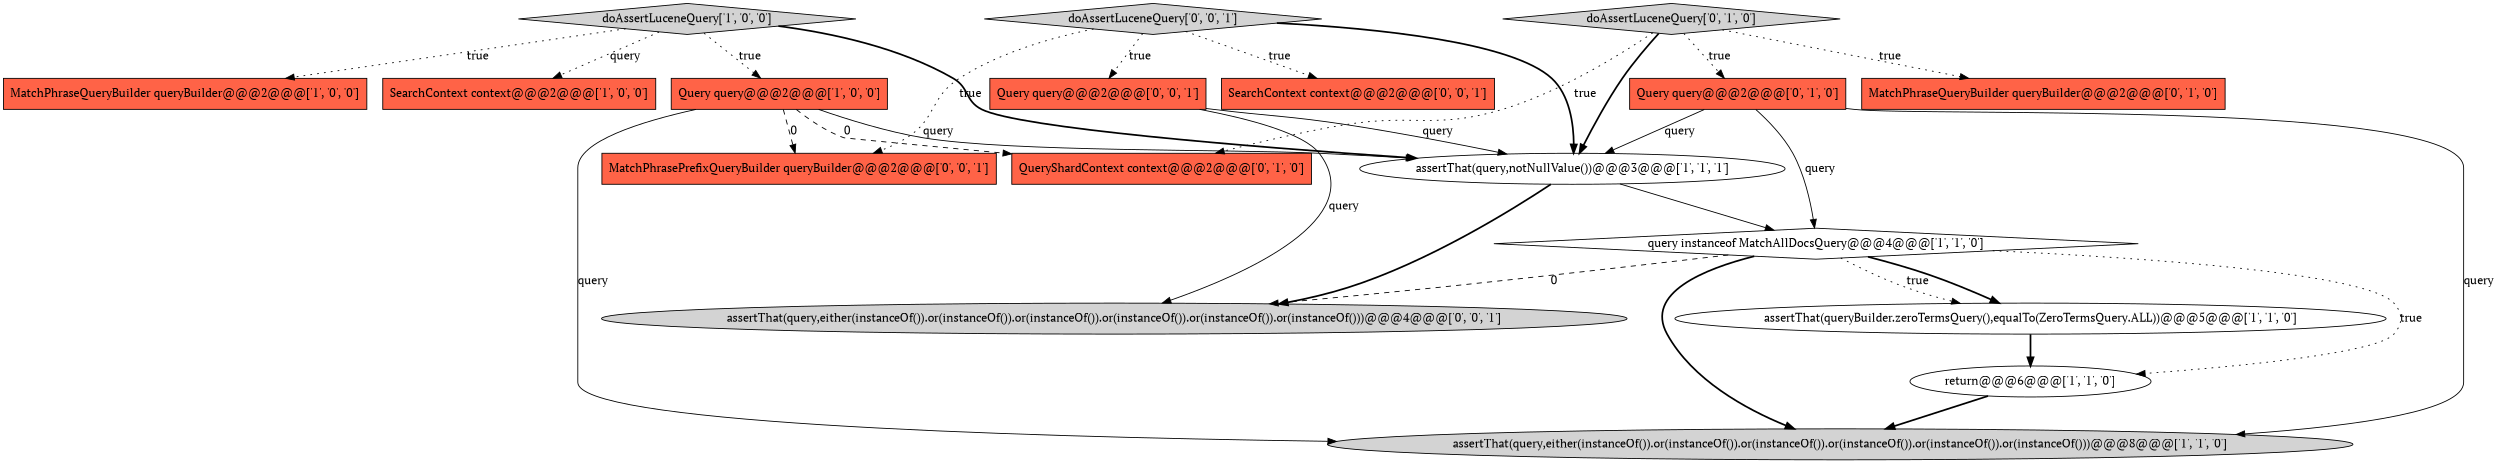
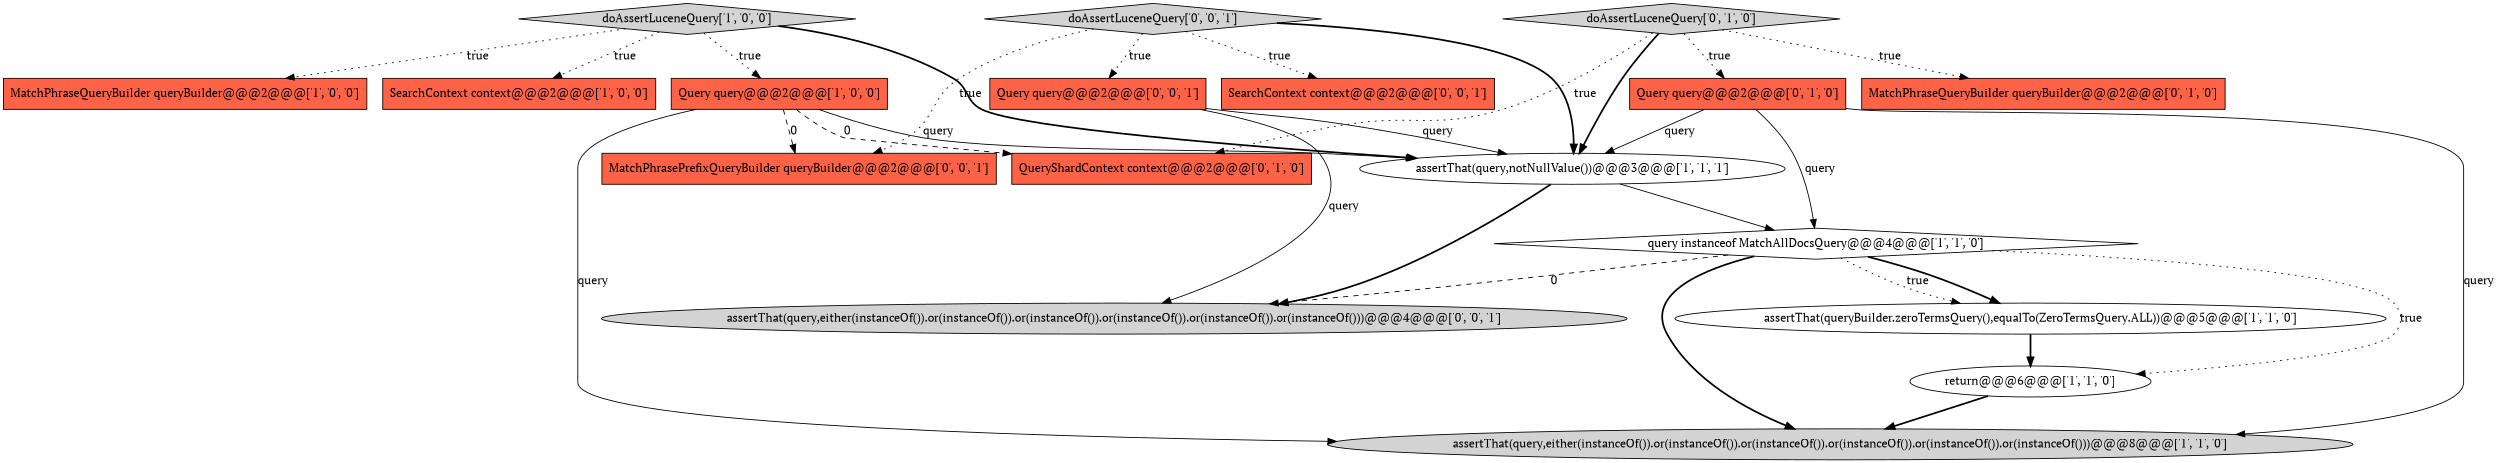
  digraph {
    fontname="PT Serif"
    node [fillcolor=tomato fontname="PT Serif" shape=box style=filled]
    edge [fontname="PT Serif" style=dotted]
    n1 [fillcolor=lightgray label="doAssertLuceneQuery['1', '0', '0']" shape=diamond]
    n2 [label="MatchPhraseQueryBuilder queryBuilder@@@2@@@['1', '0', '0']"]
    n3 [label="SearchContext context@@@2@@@['1', '0', '0']"]
    n4 [label="Query query@@@2@@@['1', '0', '0']"]
    n5 [fillcolor=white label="assertThat(query,notNullValue())@@@3@@@['1', '1', '1']" shape=ellipse]
    n6 [label="MatchPhrasePrefixQueryBuilder queryBuilder@@@2@@@['0', '0', '1']"]
    n7 [fillcolor=lightgray label="assertThat(query,either(instanceOf()).or(instanceOf()).or(instanceOf()).or(instanceOf()).or(instanceOf()).or(instanceOf()))@@@8@@@['1', '1', '0']" shape=ellipse]
    n8 [label="QueryShardContext context@@@2@@@['0', '1', '0']"]
    n9 [fillcolor=white label="query instanceof MatchAllDocsQuery@@@4@@@['1', '1', '0']" shape=diamond]
    n10 [fillcolor=lightgray label="assertThat(query,either(instanceOf()).or(instanceOf()).or(instanceOf()).or(instanceOf()).or(instanceOf()).or(instanceOf()))@@@4@@@['0', '0', '1']" shape=ellipse]
    n11 [label="MatchPhraseQueryBuilder queryBuilder@@@2@@@['0', '1', '0']"]
    n12 [fillcolor=lightgray label="doAssertLuceneQuery['0', '0', '1']" shape=diamond]
    n13 [label="Query query@@@2@@@['0', '0', '1']"]
    n14 [label="SearchContext context@@@2@@@['0', '0', '1']"]
    n15 [fillcolor=white label="return@@@6@@@['1', '1', '0']" shape=ellipse]
    n16 [fillcolor=white label="assertThat(queryBuilder.zeroTermsQuery(),equalTo(ZeroTermsQuery.ALL))@@@5@@@['1', '1', '0']" shape=ellipse]
    n17 [fillcolor=lightgray label="doAssertLuceneQuery['0', '1', '0']" shape=diamond]
    n18 [label="Query query@@@2@@@['0', '1', '0']"]
    n1 -> n2 [label=true]
-   n1 -> n3 [label=query]
+   n1 -> n3 [label=true]
    n1 -> n4 [label=true]
    n1 -> n5 [style=bold]
    n4 -> n5 [label=query style=solid]
    n4 -> n6 [label=0 style=dashed]
    n4 -> n7 [label=query style=solid]
    n4 -> n8 [label=0 style=dashed]
    n5 -> n9 [style=solid]
    n5 -> n10 [style=bold]
    n9 -> n7 [style=bold]
    n9 -> n10 [label=0 style=dashed]
    n9 -> n15 [label=true]
    n9 -> n16 [label=true]
    n9 -> n16 [style=bold]
    n12 -> n5 [style=bold]
    n12 -> n6 [label=true]
    n12 -> n13 [label=true]
    n12 -> n14 [label=true]
    n13 -> n5 [label=query style=solid]
    n13 -> n10 [label=query style=solid]
    n15 -> n7 [style=bold]
    n16 -> n15 [style=bold]
    n17 -> n5 [style=bold]
    n17 -> n8 [label=true]
    n17 -> n11 [label=true]
    n17 -> n18 [label=true]
    n18 -> n5 [label=query style=solid]
    n18 -> n7 [label=query style=solid]
    n18 -> n9 [label=query style=solid]
  }
